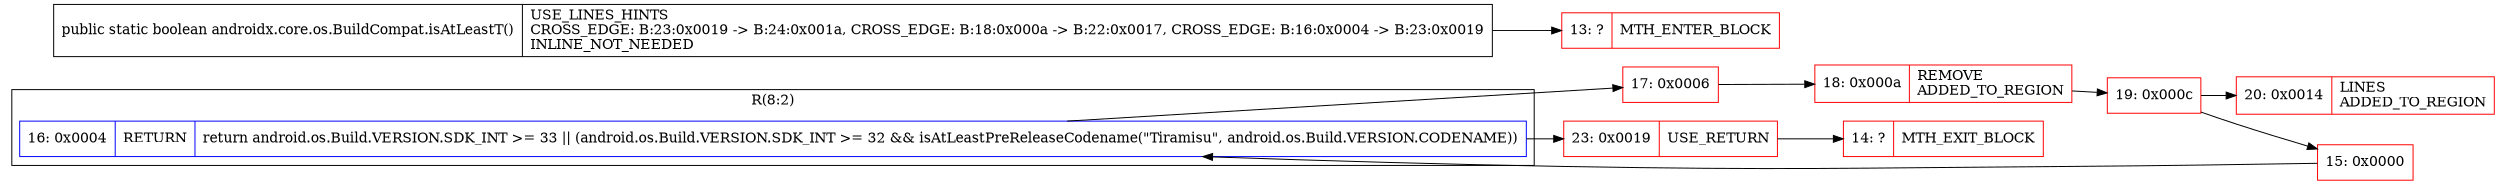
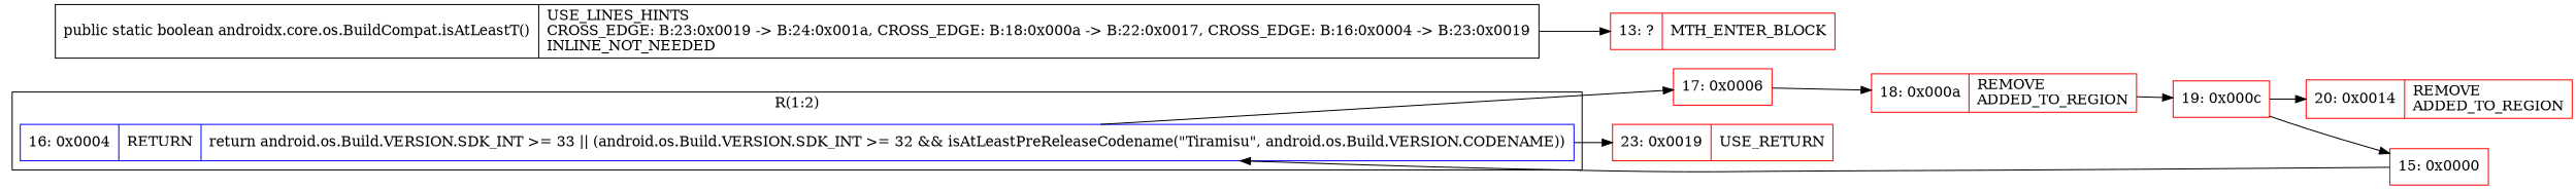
  digraph {
    rankdir=LR
    node [color=red shape=record]
    n1 [color=blue label="{16\:\ 0x0004|RETURN\l|return android.os.Build.VERSION.SDK_INT \>= 33 \|\| (android.os.Build.VERSION.SDK_INT \>= 32 && isAtLeastPreReleaseCodename(\"Tiramisu\", android.os.Build.VERSION.CODENAME))\l}"]
    n2 [label="{17\:\ 0x0006}"]
    n3 [label="{23\:\ 0x0019|USE_RETURN\l}"]
    n4 [label="{18\:\ 0x000a|REMOVE\lADDED_TO_REGION\l}"]
-   n5 [label="{14\:\ ?|MTH_EXIT_BLOCK\l}"]
    n6 [label="{13\:\ ?|MTH_ENTER_BLOCK\l}"]
    n7 [label="{15\:\ 0x0000}"]
    n8 [label="{19\:\ 0x000c}"]
-   n9 [label="{20\:\ 0x0014|LINES\lADDED_TO_REGION\l}"]
+   n9 [label="{20\:\ 0x0014|REMOVE\lADDED_TO_REGION\l}"]
    n10 [label="{public static boolean androidx.core.os.BuildCompat.isAtLeastT()  | USE_LINES_HINTS\lCROSS_EDGE: B:23:0x0019 \-\> B:24:0x001a, CROSS_EDGE: B:18:0x000a \-\> B:22:0x0017, CROSS_EDGE: B:16:0x0004 \-\> B:23:0x0019\lINLINE_NOT_NEEDED\l}" color=""]
    subgraph cluster_1 {
-     label="R(8:2)"
+     label="R(1:2)"
      n1
    }
    n1 -> n2
    n1 -> n3
    n2 -> n4
-   n3 -> n5
    n4 -> n8
    n7 -> n1
    n8 -> n7
    n8 -> n9
    n10 -> n6
  }
